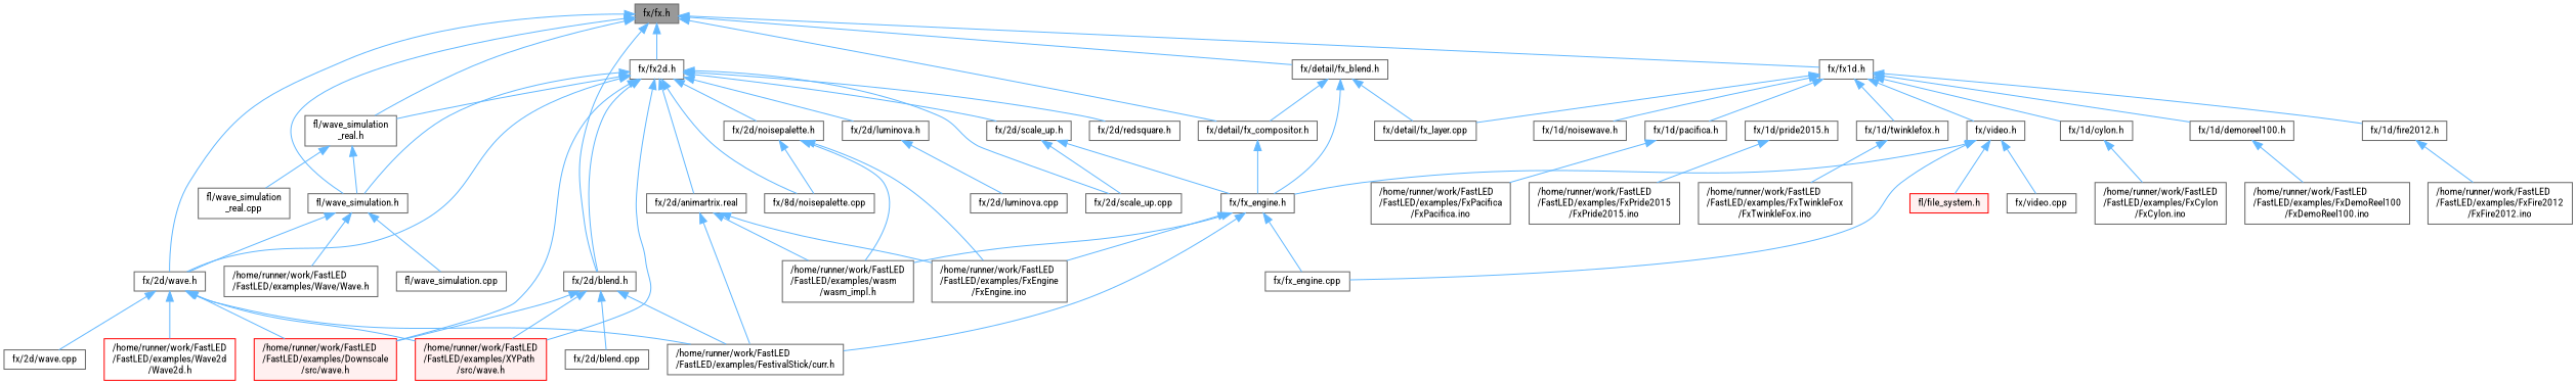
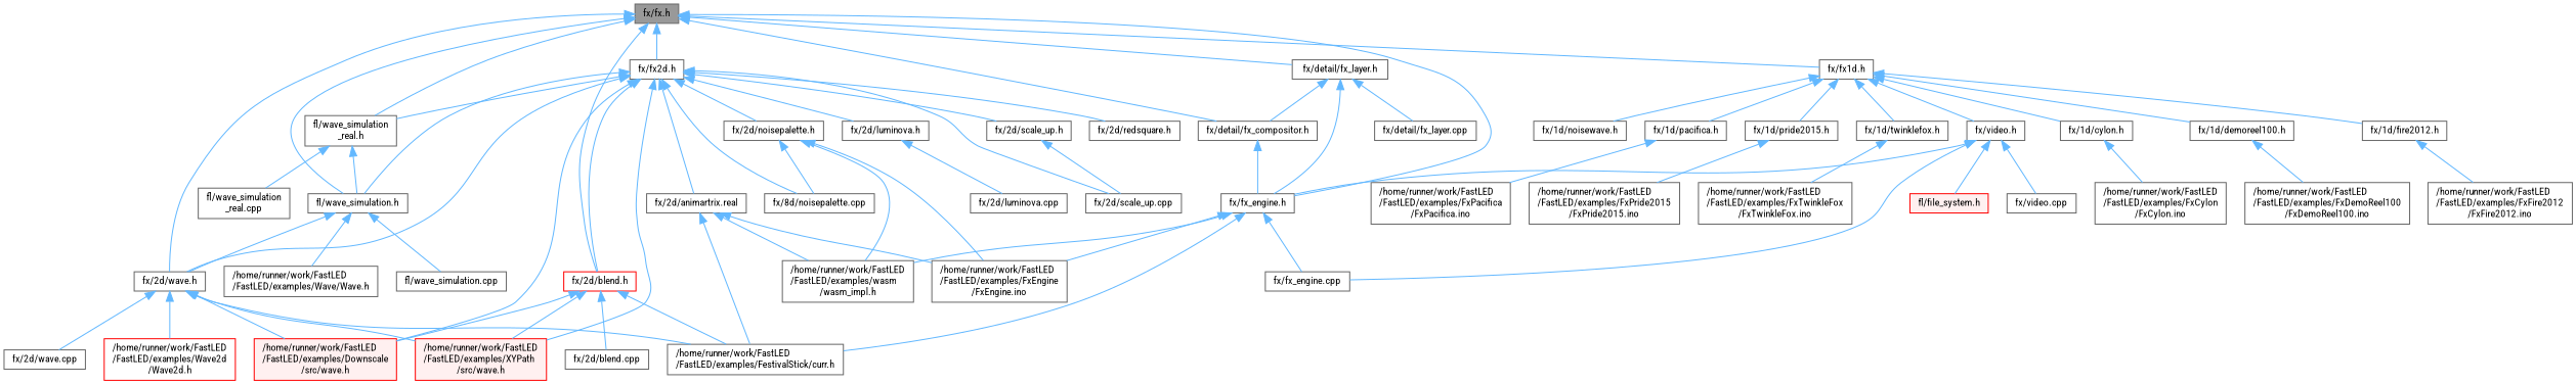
  digraph {
    fontname="Roboto Condensed"
    node [color=grey40 fillcolor=white fontname="Roboto Condensed" fontsize=10 shape=box style=filled]
    edge [color=steelblue1 dir=back fontname="Roboto Condensed" fontsize=10 labelfontname=Helvetica labelfontsize=10 style=solid]
    n1 [color=gray40 fillcolor=grey60 fontcolor=black height=0.2 label="fx/fx.h" width=0.4]
    n2 [height=0.2 label="fl/wave_simulation.h" width=0.4]
    n3 [height=0.2 label="fx/2d/wave.h" width=0.4]
    n4 [height=0.2 label="fl/wave_simulation\l_real.h" width=0.4]
-   n5 [height=0.2 label="fx/2d/blend.h" width=0.4]
+   n5 [color=red height=0.2 label="fx/2d/blend.h" width=0.4]
    n6 [height=0.2 label="fx/detail/fx_compositor.h" width=0.4]
    n7 [height=0.2 label="fx/fx_engine.h" width=0.4]
-   n8 [height=0.2 label="fx/detail/fx_blend.h" width=0.4]
+   n8 [height=0.2 label="fx/detail/fx_layer.h" width=0.4]
    n9 [height=0.2 label="fx/fx1d.h" width=0.4]
    n10 [height=0.2 label="fx/fx2d.h" width=0.4]
    n11 [height=0.2 label="/home/runner/work/FastLED\l/FastLED/examples/Wave/Wave.h" width=0.4]
    n12 [height=0.2 label="fl/wave_simulation.cpp" width=0.4]
    n13 [color=red fillcolor="#FFF0F0" height=0.2 label="/home/runner/work/FastLED\l/FastLED/examples/Downscale\l/src/wave.h" width=0.4]
    n14 [height=0.2 label="/home/runner/work/FastLED\l/FastLED/examples/FestivalStick/curr.h" width=0.4]
    n15 [color=red height=0.2 label="/home/runner/work/FastLED\l/FastLED/examples/Wave2d\l/Wave2d.h" width=0.4]
    n16 [color=red fillcolor="#FFF0F0" height=0.2 label="/home/runner/work/FastLED\l/FastLED/examples/XYPath\l/src/wave.h" width=0.4]
    n17 [height=0.2 label="fx/2d/wave.cpp" width=0.4]
    n18 [height=0.2 label="fl/wave_simulation\l_real.cpp" width=0.4]
    n19 [height=0.2 label="fx/2d/blend.cpp" width=0.4]
    n20 [height=0.2 label="/home/runner/work/FastLED\l/FastLED/examples/FxEngine\l/FxEngine.ino" width=0.4]
    n21 [height=0.2 label="/home/runner/work/FastLED\l/FastLED/examples/wasm\l/wasm_impl.h" width=0.4]
    n22 [height=0.2 label="fx/fx_engine.cpp" width=0.4]
    n23 [height=0.2 label="fx/detail/fx_layer.cpp" width=0.4]
    n24 [height=0.2 label="fx/1d/cylon.h" width=0.4]
    n25 [height=0.2 label="fx/1d/demoreel100.h" width=0.4]
    n26 [height=0.2 label="fx/1d/fire2012.h" width=0.4]
    n27 [height=0.2 label="fx/1d/noisewave.h" width=0.4]
    n28 [height=0.2 label="fx/1d/pacifica.h" width=0.4]
    n29 [height=0.2 label="fx/1d/pride2015.h" width=0.4]
    n30 [height=0.2 label="fx/1d/twinklefox.h" width=0.4]
    n31 [height=0.2 label="fx/video.h" width=0.4]
    n32 [height=0.2 label="fx/2d/animartrix.real" width=0.4]
    n33 [height=0.2 label="fx/2d/luminova.h" width=0.4]
    n34 [height=0.2 label="fx/8d/noisepalette.cpp" width=0.4]
    n35 [height=0.2 label="fx/2d/noisepalette.h" width=0.4]
    n36 [height=0.2 label="fx/2d/redsquare.h" width=0.4]
    n37 [height=0.2 label="fx/2d/scale_up.cpp" width=0.4]
    n38 [height=0.2 label="fx/2d/scale_up.h" width=0.4]
    n39 [height=0.2 label="/home/runner/work/FastLED\l/FastLED/examples/FxCylon\l/FxCylon.ino" width=0.4]
    n40 [height=0.2 label="/home/runner/work/FastLED\l/FastLED/examples/FxDemoReel100\l/FxDemoReel100.ino" width=0.4]
    n41 [height=0.2 label="/home/runner/work/FastLED\l/FastLED/examples/FxFire2012\l/FxFire2012.ino" width=0.4]
    n42 [height=0.2 label="/home/runner/work/FastLED\l/FastLED/examples/FxPacifica\l/FxPacifica.ino" width=0.4]
    n43 [height=0.2 label="/home/runner/work/FastLED\l/FastLED/examples/FxPride2015\l/FxPride2015.ino" width=0.4]
    n44 [height=0.2 label="/home/runner/work/FastLED\l/FastLED/examples/FxTwinkleFox\l/FxTwinkleFox.ino" width=0.4]
    n45 [color=red fillcolor="#FFF0F0" height=0.2 label="fl/file_system.h" width=0.4]
    n46 [height=0.2 label="fx/video.cpp" width=0.4]
    n47 [height=0.2 label="fx/2d/luminova.cpp" width=0.4]
    n1 -> n2
    n1 -> n3
    n1 -> n4
    n1 -> n5
    n1 -> n6
-   n38 -> n7
+   n1 -> n7
    n1 -> n8
    n1 -> n9
    n1 -> n10
    n2 -> n3
    n2 -> n11
    n2 -> n12
    n3 -> n13
    n3 -> n14
    n3 -> n15
    n3 -> n16
    n3 -> n17
    n4 -> n2
    n4 -> n18
    n5 -> n13
    n5 -> n14
    n5 -> n16
    n5 -> n19
    n6 -> n7
    n7 -> n14
    n7 -> n20
    n7 -> n21
    n7 -> n22
    n8 -> n6
    n8 -> n7
    n8 -> n23
    n9 -> n24
    n9 -> n25
    n9 -> n26
    n9 -> n27
    n9 -> n28
-   n9 -> n23
+   n9 -> n29
    n9 -> n30
    n9 -> n31
    n10 -> n2
    n10 -> n3
    n10 -> n4
    n10 -> n5
    n10 -> n13
    n10 -> n16
    n10 -> n32
    n10 -> n33
    n10 -> n34
    n10 -> n35
    n10 -> n36
    n10 -> n37
    n10 -> n38
    n24 -> n39
    n25 -> n40
    n26 -> n41
    n28 -> n42
    n29 -> n43
    n30 -> n44
    n31 -> n7
    n31 -> n22
    n31 -> n45
    n31 -> n46
    n32 -> n14
    n32 -> n20
    n32 -> n21
    n33 -> n47
    n35 -> n20
    n35 -> n21
    n35 -> n34
    n38 -> n37
  }
